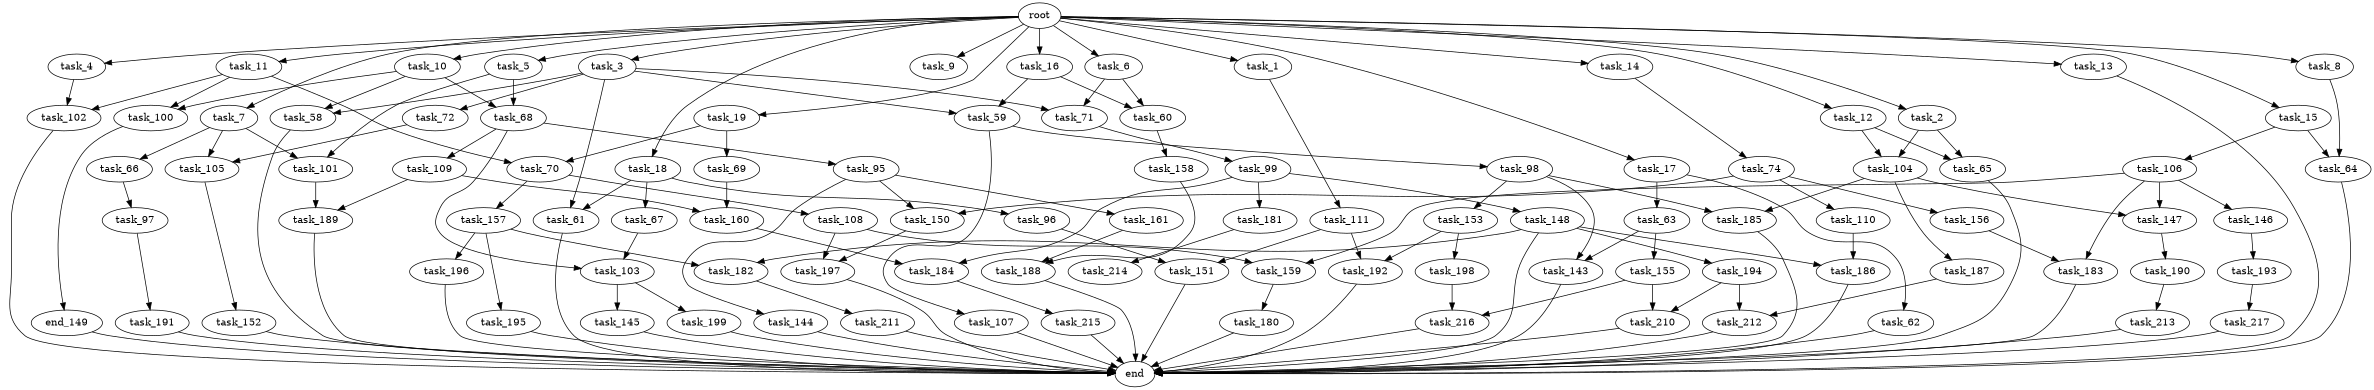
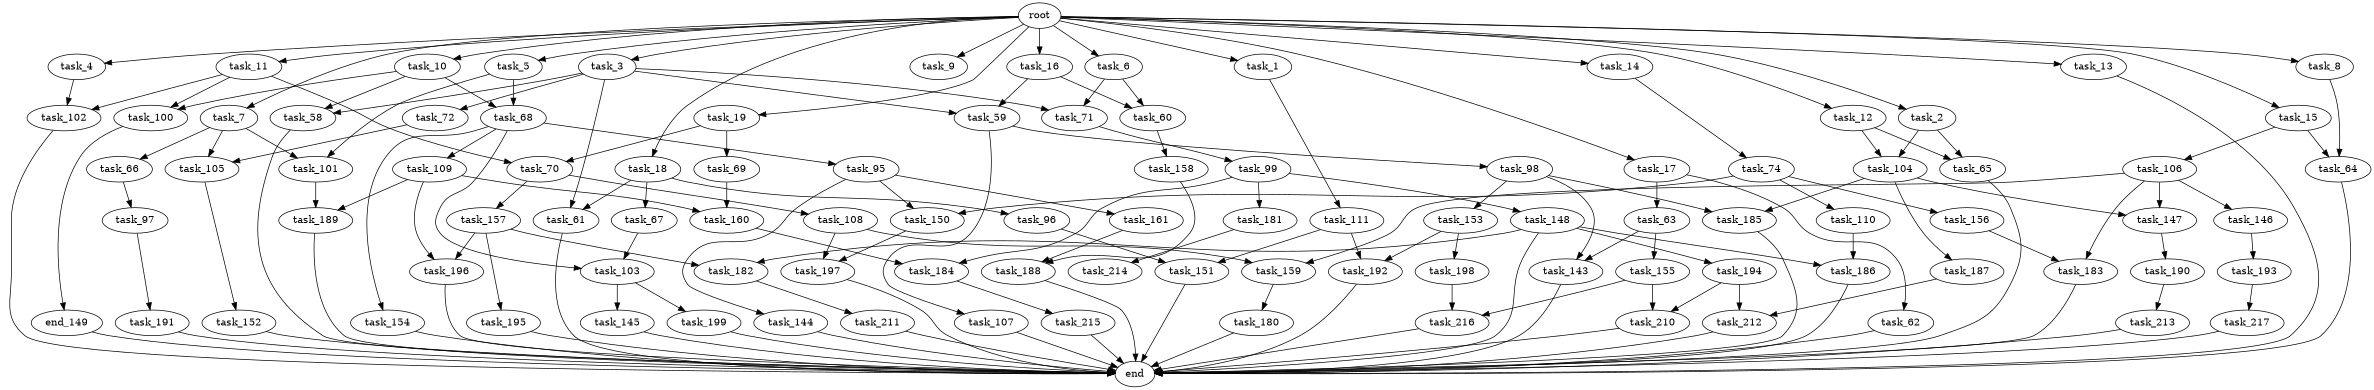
  digraph {
    fontname="DejaVu Serif"
    node [fontname="DejaVu Serif"]
    edge [fontname="DejaVu Serif"]
    task_181
    task_214
    task_11
    task_100
    task_70
    task_102
    n7 [label=end_149]
    task_157
    task_108
    end
    task_96
    task_151
    task_195
    task_64
    task_17
    task_63
    task_62
    task_155
    task_143
    task_190
    task_213
    task_217
    task_69
    task_160
    task_184
    task_104
    task_147
    task_185
    task_187
    task_212
    task_216
    task_210
    task_189
    task_199
    task_110
    task_186
    task_59
    task_107
    task_98
    task_153
    task_197
    task_67
    task_103
    task_145
    task_109
    task_196
    task_7
    task_105
    task_101
    task_66
    task_152
    task_97
    task_192
    task_182
    task_211
    task_18
    task_61
    task_158
    task_188
    task_72
    task_193
    task_198
    task_95
    task_161
    task_144
    task_150
    task_3
    task_58
    task_71
    task_99
    task_14
    task_74
    task_156
    task_215
    task_159
    task_180
    task_146
    task_16
    task_60
    root
    task_9
    task_4
    task_13
    task_19
    task_5
    task_6
    task_15
    task_10
    task_1
    task_2
    task_12
    task_8
    task_68
    task_106
    task_111
    task_65
    task_194
    task_191
+   task_154
    task_148
    task_183
    task_181 -> task_214
    task_11 -> task_100
    task_11 -> task_70
    task_11 -> task_102
    task_100 -> n7
    task_70 -> task_157
    task_70 -> task_108
    task_102 -> end
    n7 -> end
    task_157 -> task_195
    task_157 -> task_196
    task_157 -> task_182
    task_108 -> task_197
    task_108 -> task_159
    task_96 -> task_151
    task_151 -> end
    task_195 -> end
    task_64 -> end
    task_17 -> task_63
    task_17 -> task_62
    task_63 -> task_155
    task_63 -> task_143
    task_62 -> end
    task_155 -> task_216
    task_155 -> task_210
    task_143 -> end
    task_190 -> task_213
    task_213 -> end
    task_217 -> end
    task_69 -> task_160
    task_160 -> task_184
    task_184 -> task_215
    task_104 -> task_147
    task_104 -> task_185
    task_104 -> task_187
    task_147 -> task_190
    task_185 -> end
    task_187 -> task_212
    task_212 -> end
    task_216 -> end
    task_210 -> end
    task_189 -> end
    task_199 -> end
    task_110 -> task_186
    task_186 -> end
    task_59 -> task_107
    task_59 -> task_98
    task_107 -> end
    task_98 -> task_143
    task_98 -> task_185
    task_98 -> task_153
    task_153 -> task_192
    task_153 -> task_198
    task_197 -> end
    task_67 -> task_103
    task_103 -> task_199
    task_103 -> task_145
    task_145 -> end
    task_109 -> task_160
    task_109 -> task_189
+   task_109 -> task_196
    task_196 -> end
    task_7 -> task_105
    task_7 -> task_101
    task_7 -> task_66
    task_105 -> task_152
    task_101 -> task_189
    task_66 -> task_97
    task_152 -> end
    task_97 -> task_191
    task_192 -> end
    task_182 -> task_211
    task_211 -> end
    task_18 -> task_96
    task_18 -> task_67
    task_18 -> task_61
    task_61 -> end
    task_158 -> task_188
    task_188 -> end
    task_72 -> task_105
    task_193 -> task_217
    task_198 -> task_216
    task_95 -> task_161
    task_95 -> task_144
    task_95 -> task_150
    task_161 -> task_188
    task_144 -> end
    task_150 -> task_197
    task_3 -> task_59
    task_3 -> task_61
    task_3 -> task_72
    task_3 -> task_58
    task_3 -> task_71
    task_58 -> end
    task_71 -> task_99
    task_99 -> task_181
    task_99 -> task_184
    task_99 -> task_148
    task_14 -> task_74
    task_74 -> task_110
    task_74 -> task_150
    task_74 -> task_156
    task_156 -> task_183
    task_215 -> end
    task_159 -> task_180
    task_180 -> end
    task_146 -> task_193
    task_16 -> task_59
    task_16 -> task_60
    task_60 -> task_158
    root -> task_11
    root -> task_17
    root -> task_7
    root -> task_18
    root -> task_3
    root -> task_14
    root -> task_16
    root -> task_9
    root -> task_4
    root -> task_13
    root -> task_19
    root -> task_5
    root -> task_6
    root -> task_15
    root -> task_10
    root -> task_1
    root -> task_2
    root -> task_12
    root -> task_8
    task_4 -> task_102
    task_13 -> end
    task_19 -> task_70
    task_19 -> task_69
    task_5 -> task_101
    task_5 -> task_68
    task_6 -> task_71
    task_6 -> task_60
    task_15 -> task_64
    task_15 -> task_106
    task_10 -> task_100
    task_10 -> task_58
    task_10 -> task_68
    task_1 -> task_111
    task_2 -> task_104
    task_2 -> task_65
    task_12 -> task_104
    task_12 -> task_65
    task_8 -> task_64
    task_68 -> task_103
    task_68 -> task_109
    task_68 -> task_95
+   task_68 -> task_154
    task_106 -> task_147
    task_106 -> task_159
    task_106 -> task_146
    task_106 -> task_183
    task_111 -> task_151
    task_111 -> task_192
    task_65 -> end
    task_194 -> task_212
    task_194 -> task_210
    task_191 -> end
+   task_154 -> end
    task_148 -> end
    task_148 -> task_186
    task_148 -> task_182
    task_148 -> task_194
    task_183 -> end
  }
